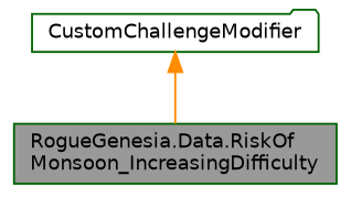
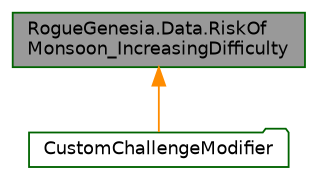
  digraph {
    node [color=darkgreen fontname=Helvetica fontsize=10 style=filled]
    n1 [fillcolor=grey60 fontcolor=black height=0.2 label="RogueGenesia.Data.RiskOf\lMonsoon_IncreasingDifficulty" shape=box width=0.4]
    n2 [fillcolor=white height=0.2 label=CustomChallengeModifier shape=folder width=0.4]
-   n2 -> n1 [color=darkorange dir=back fontname=Helvetica fontsize=10 labelfontname=Helvetica labelfontsize=10 style=solid]
+   n1 -> n2 [color=darkorange dir=back fontname=Helvetica fontsize=10 labelfontname=Helvetica labelfontsize=10 style=solid]
  }
